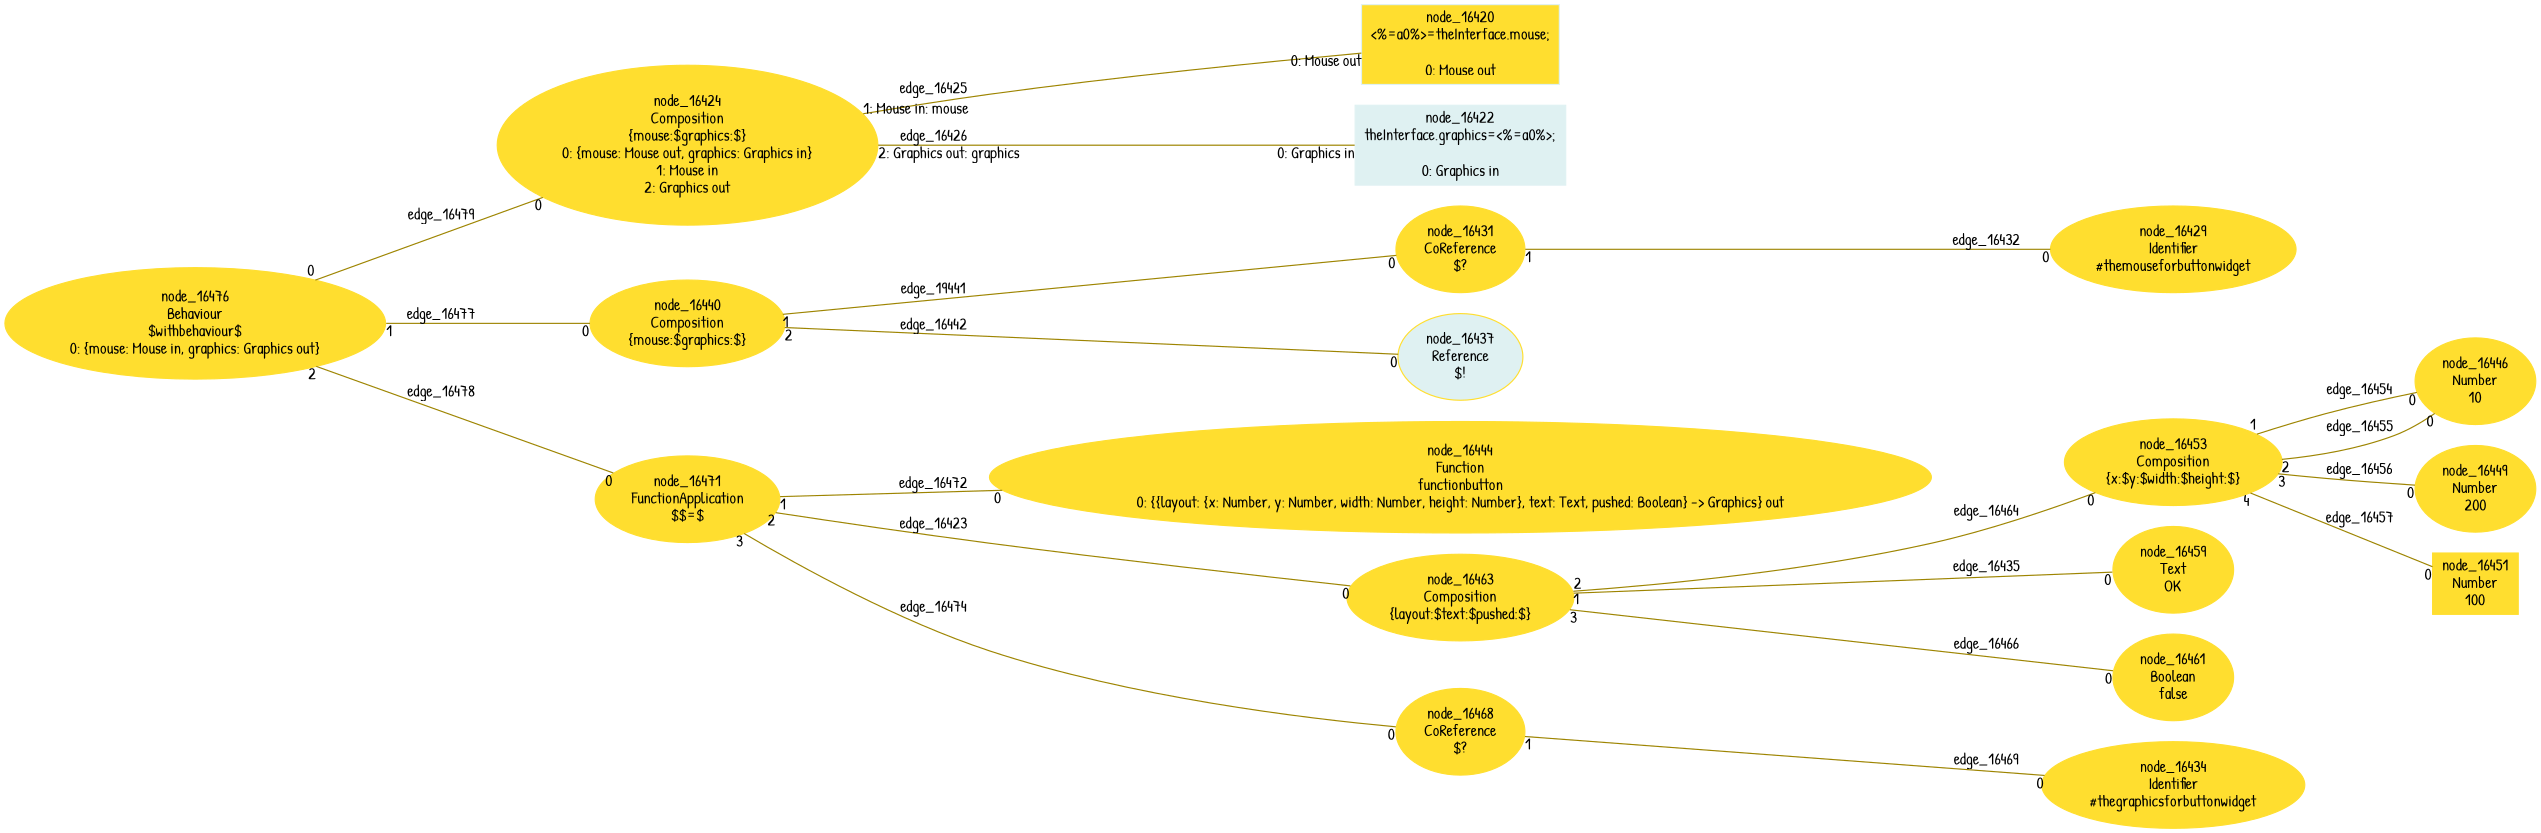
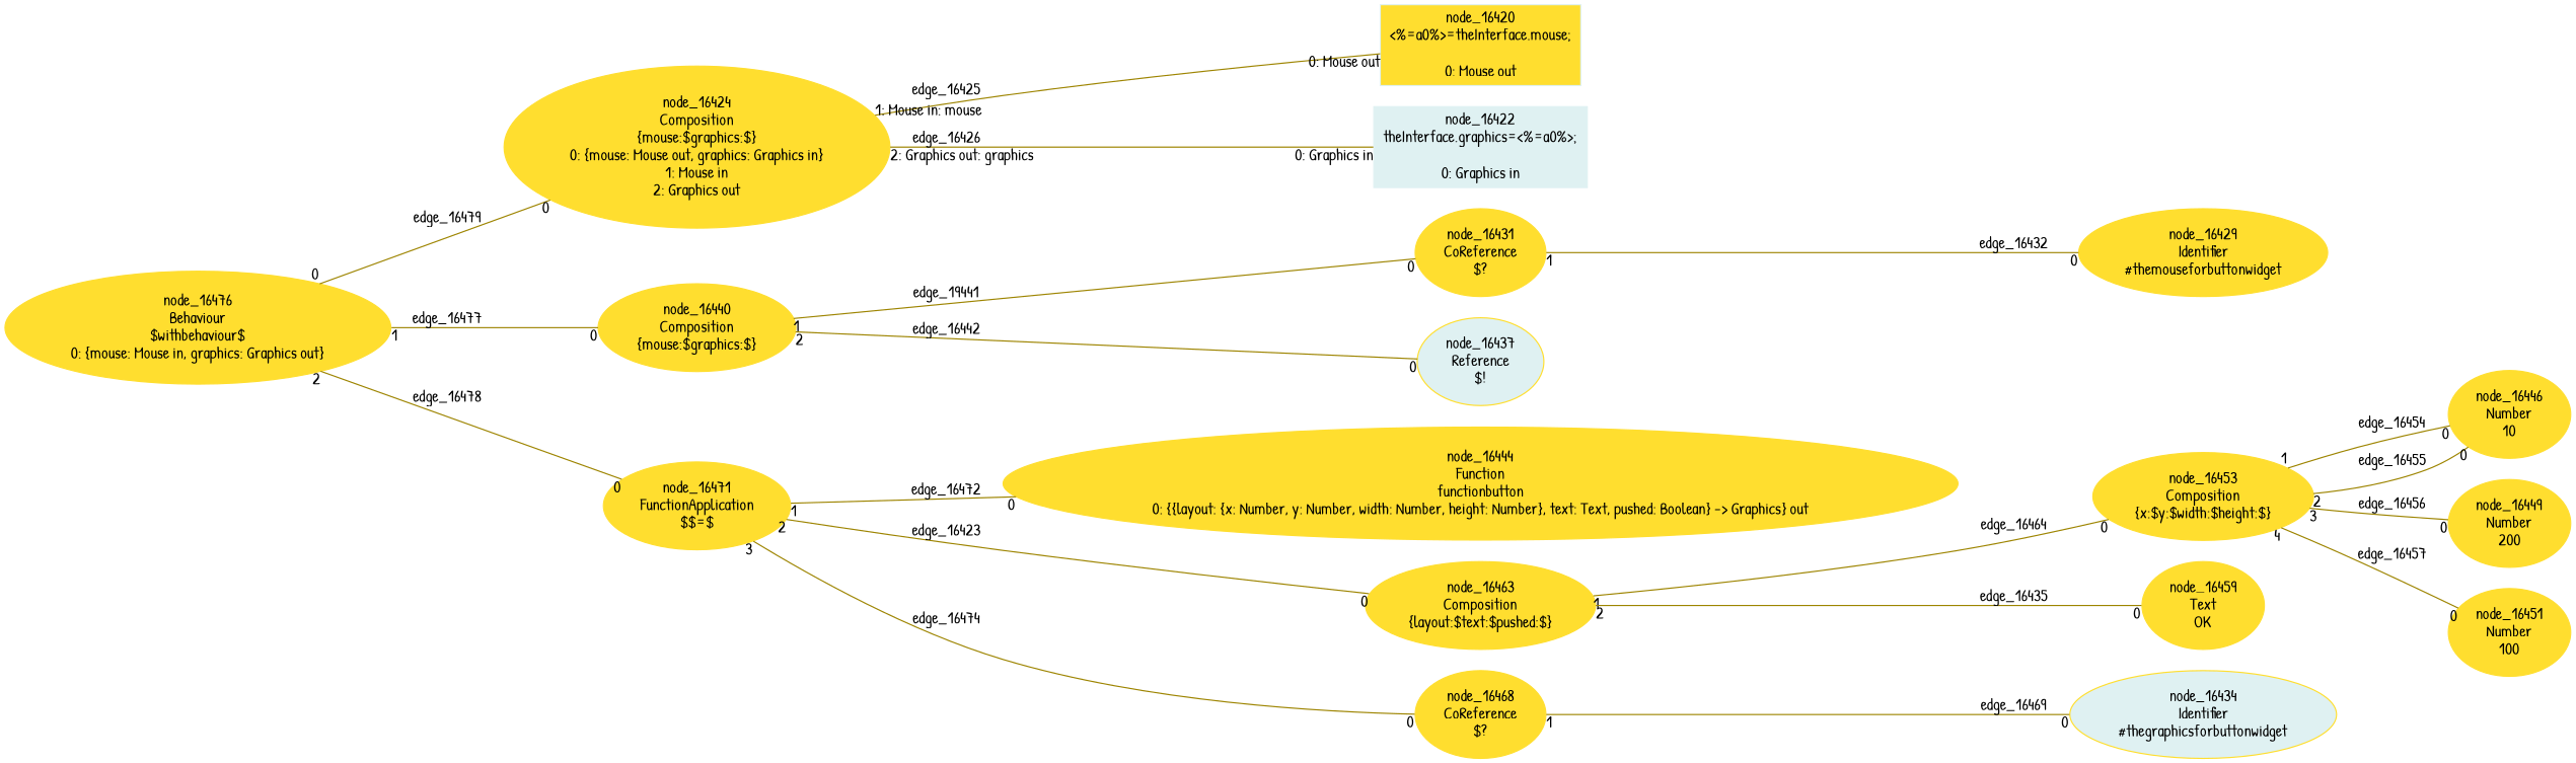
  digraph {
    fontname="Patrick Hand"
    rankdir=LR
    node [color="#ffde2f" fontname="Patrick Hand" shape=ellipse style=filled]
    edge [arrowHead=none arrowsize=1 color="#9d8400" dir=none fontname="Patrick Hand" headlabel=0 taillabel=1]
    n1 [color="#dff1f2" fillcolor="#ffde2f" label="node_16420\n<%=a0%>=theInterface.mouse;\n\n0: Mouse out" shape=box]
    n2 [color="#dff1f2" label="node_16422\ntheInterface.graphics=<%=a0%>;\n\n0: Graphics in" shape=box]
    n3 [label="node_16424\nComposition\n{mouse:$graphics:$}\n0: {mouse: Mouse out, graphics: Graphics in}\n1: Mouse in\n2: Graphics out"]
    n4 [label="node_16429\nIdentifier\n#themouseforbuttonwidget\n"]
    n5 [label="node_16431\nCoReference\n$?\n"]
-   n6 [label="node_16434\nIdentifier\n#thegraphicsforbuttonwidget\n"]
+   n6 [label="node_16434\nIdentifier\n#thegraphicsforbuttonwidget\n" fillcolor="#dff1f2"]
    n7 [fillcolor="#dff1f2" label="node_16437\nReference\n$!\n"]
    n8 [label="node_16440\nComposition\n{mouse:$graphics:$}\n"]
    n9 [label="node_16444\nFunction\nfunctionbutton\n0: {{layout: {x: Number, y: Number, width: Number, height: Number}, text: Text, pushed: Boolean} -> Graphics} out"]
    n10 [label="node_16446\nNumber\n10\n"]
    n11 [label="node_16449\nNumber\n200\n"]
-   n12 [label="node_16451\nNumber\n100\n" shape=box]
+   n12 [label="node_16451\nNumber\n100\n"]
    n13 [label="node_16453\nComposition\n{x:$y:$width:$height:$}\n"]
    n14 [label="node_16459\nText\nOK\n"]
-   n15 [label="node_16461\nBoolean\nfalse\n"]
    n16 [label="node_16463\nComposition\n{layout:$text:$pushed:$}\n"]
    n17 [label="node_16468\nCoReference\n$?\n"]
    n18 [label="node_16471\nFunctionApplication\n$$=$\n"]
    n19 [label="node_16476\nBehaviour\n$withbehaviour$\n0: {mouse: Mouse in, graphics: Graphics out}"]
    n3 -> n1 [headlabel="0: Mouse out" label=edge_16425 taillabel="1: Mouse in: mouse"]
    n3 -> n2 [headlabel="0: Graphics in" label=edge_16426 taillabel="2: Graphics out: graphics"]
    n5 -> n4 [label=edge_16432]
    n8 -> n5 [label=edge_19441]
    n8 -> n7 [label=edge_16442 taillabel=2]
    n13 -> n10 [label=edge_16454]
    n13 -> n10 [label=edge_16455 taillabel=2]
    n13 -> n11 [label=edge_16456 taillabel=3]
    n13 -> n12 [label=edge_16457 taillabel=4]
    n16 -> n13 [label=edge_16464]
    n16 -> n14 [label=edge_16435 taillabel=2]
-   n16 -> n15 [label=edge_16466 taillabel=3]
    n17 -> n6 [label=edge_16469]
    n18 -> n9 [label=edge_16472]
    n18 -> n16 [label=edge_16423 taillabel=2]
    n18 -> n17 [label=edge_16474 taillabel=3]
    n19 -> n3 [label=edge_16479 taillabel=0]
    n19 -> n8 [label=edge_16477]
    n19 -> n18 [label=edge_16478 taillabel=2]
  }
